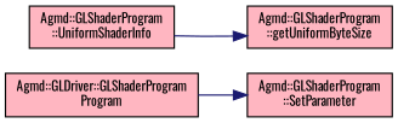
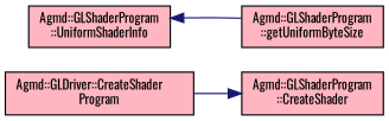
  digraph {
    fontname=Oswald
    rankdir=LR
    node [color=black fillcolor=lightpink fontname=Oswald fontsize=10 shape=record style=filled]
    edge [color=midnightblue fontname=Oswald fontsize=10 labelfontname=Helvetica labelfontsize=10 style=solid]
-   n1 [fontcolor=black height=0.2 label="Agmd::GLDriver::GLShaderProgram\lProgram" width=0.4]
-   n2 [height=0.2 label="Agmd::GLShaderProgram\l::SetParameter" width=0.4]
+   n1 [fontcolor=black height=0.2 label="Agmd::GLDriver::CreateShader\lProgram" width=0.4]
+   n2 [height=0.2 label="Agmd::GLShaderProgram\l::CreateShader" width=0.4]
    n3 [height=0.2 label="Agmd::GLShaderProgram\l::UniformShaderInfo" width=0.4]
    n4 [height=0.2 label="Agmd::GLShaderProgram\l::getUniformByteSize" width=0.4]
    n1 -> n2
-   n3 -> n4
+   n4 -> n3
  }
